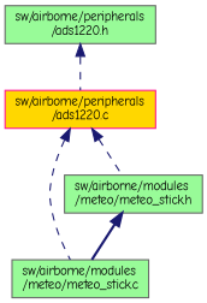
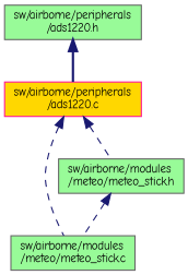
  digraph {
    fontname="Comic Neue"
    node [color=gray40 fillcolor=palegreen fontname="Comic Neue" fontsize=10 shape=record style=filled]
    edge [color=midnightblue dir=back fontname="Comic Neue" fontsize=10 labelfontname=FreeSans labelfontsize=10 style=bold]
    n1 [fontcolor=black height=0.2 label="sw/airborne/peripherals\l/ads1220.h" width=0.4]
    n2 [color=deeppink fillcolor=gold height=0.2 label="sw/airborne/peripherals\l/ads1220.c" width=0.4]
    n3 [height=0.2 label="sw/airborne/modules\l/meteo/meteo_stick.c" width=0.4]
    n4 [height=0.2 label="sw/airborne/modules\l/meteo/meteo_stick.h" width=0.4]
-   n1 -> n2 [style=dashed]
+   n1 -> n2
    n2 -> n3 [style=dashed]
    n2 -> n4 [style=dashed]
-   n4 -> n3
+   n4 -> n3 [style=dashed]
  }
